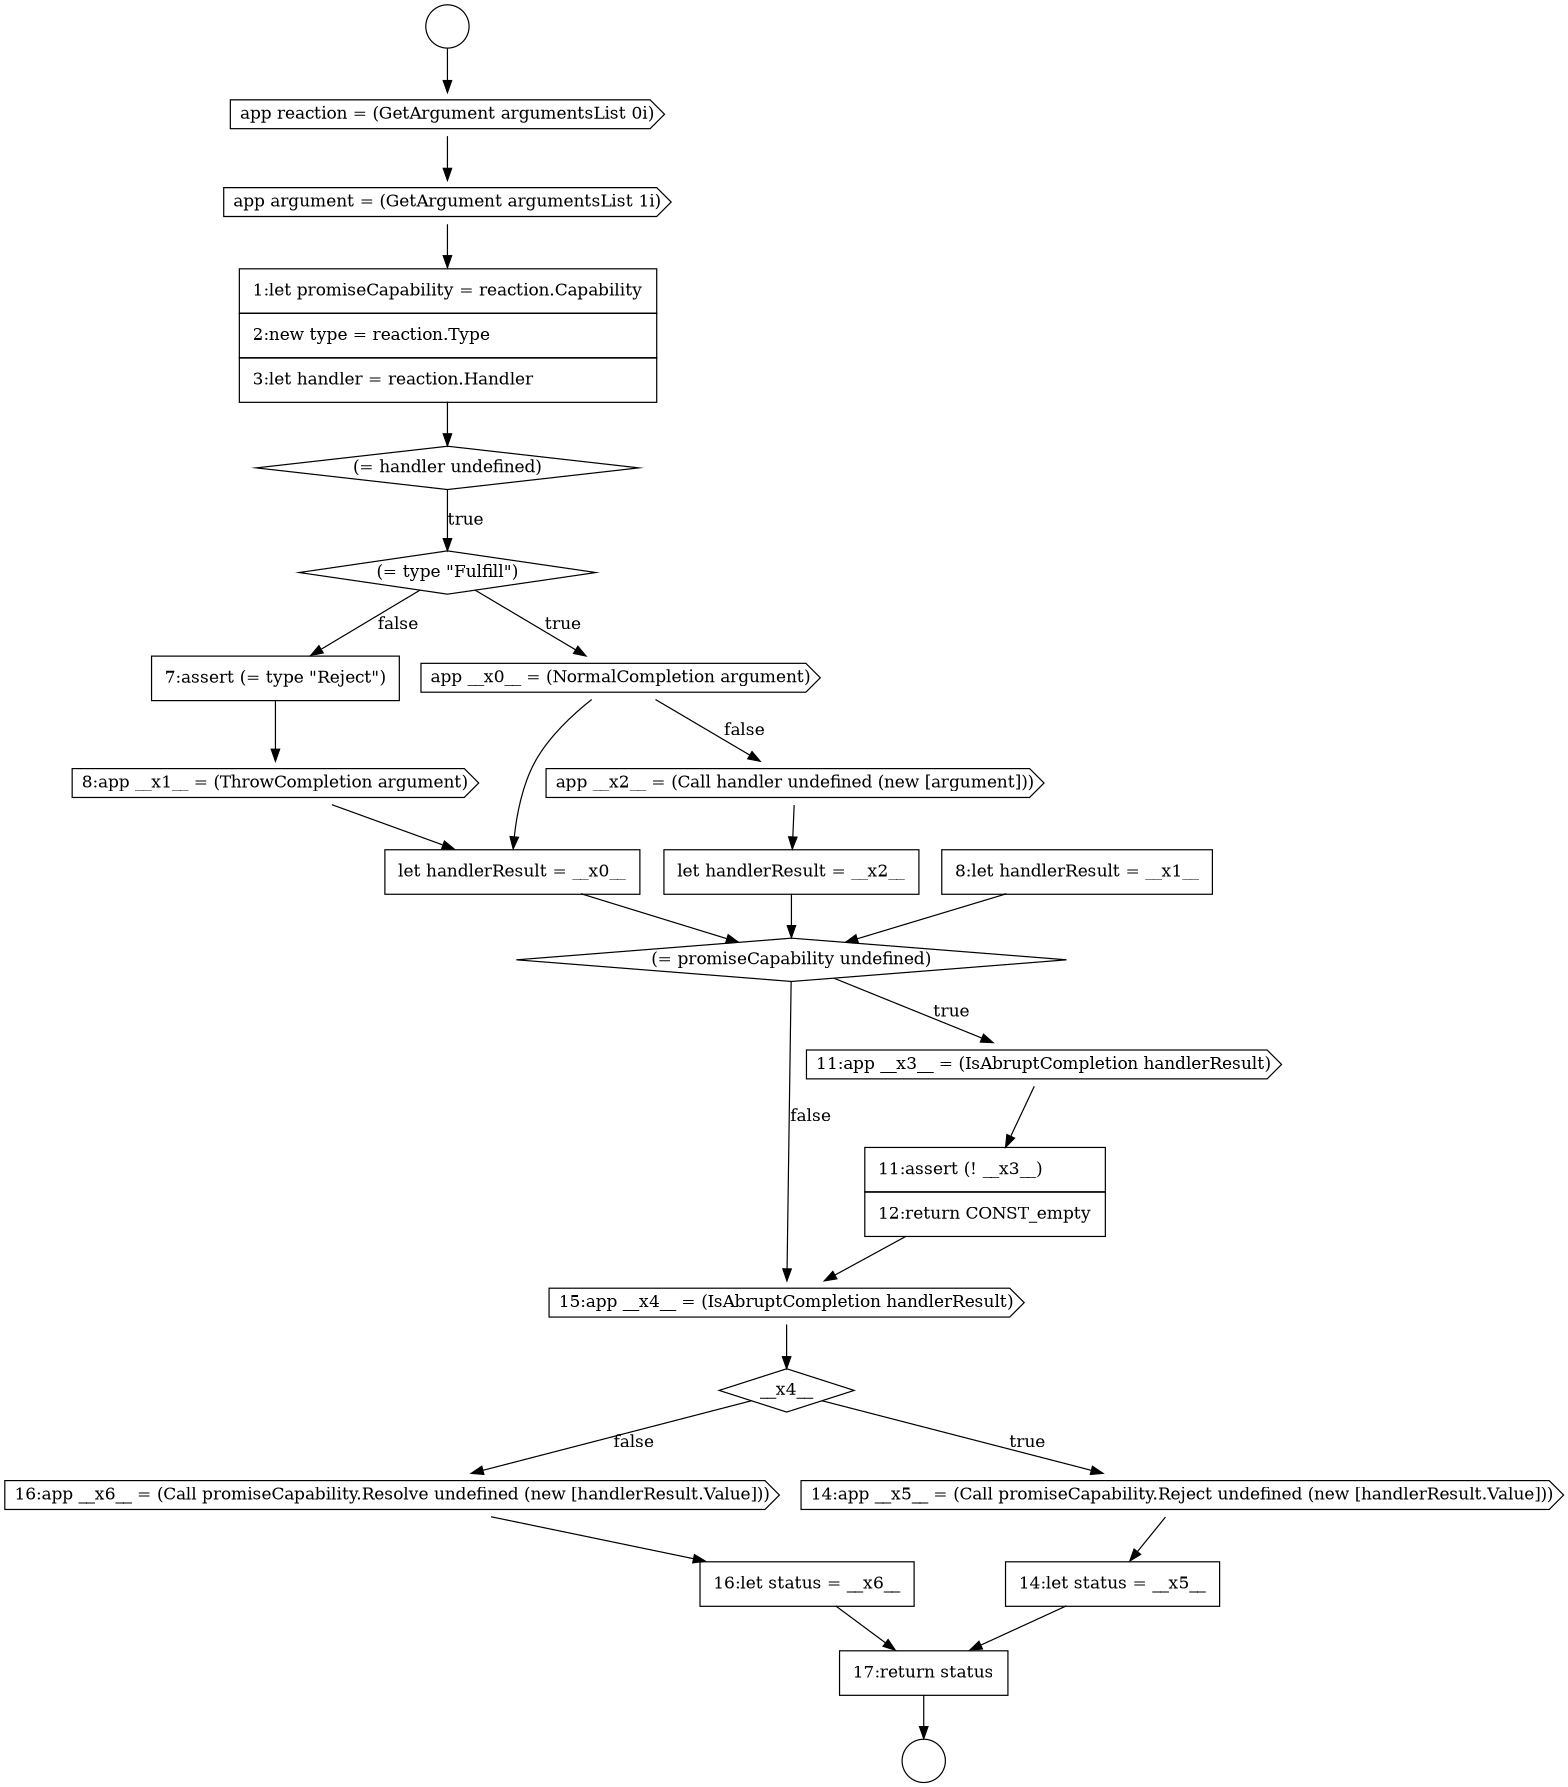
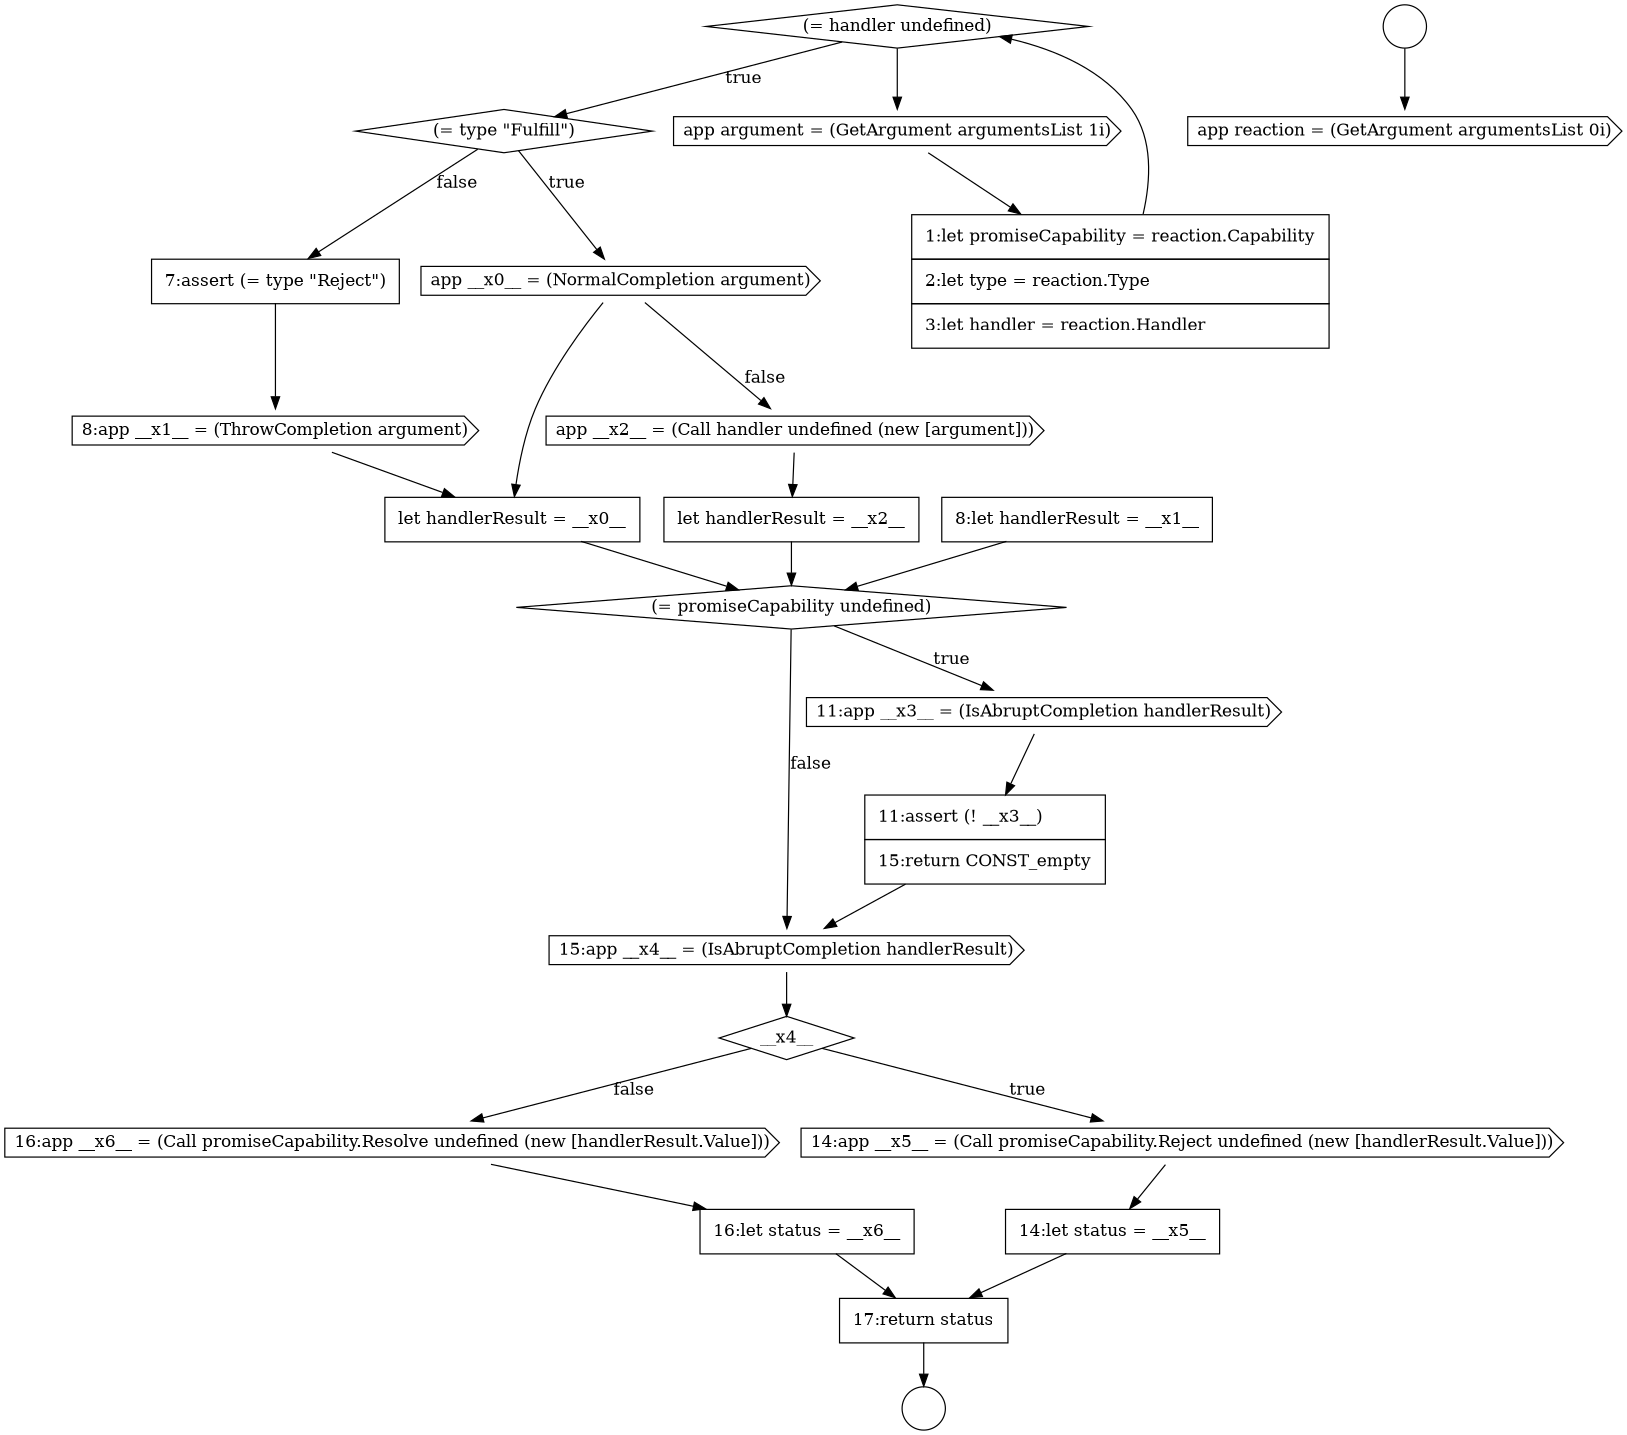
  digraph {
    node [color=black fillcolor=white shape=none style=filled]
    edge [color=black]
    n1 [label=<<font color="black">     <table border="0" cellborder="1" cellspacing="0" cellpadding="10">       <tr><td align="left">7:assert (= type &quot;Reject&quot;)</td></tr>     </table>   </font>> margin=0]
    n2 [label=<<font color="black">8:app __x1__ = (ThrowCompletion argument)</font>> shape=cds]
    n3 [label=<<font color="black">     <table border="0" cellborder="1" cellspacing="0" cellpadding="10">       <tr><td align="left">let handlerResult = __x0__</td></tr>     </table>   </font>> margin=0]
    n4 [label=<<font color="black">(= type &quot;Fulfill&quot;)</font>> shape=diamond]
    n5 [label=<<font color="black">app __x0__ = (NormalCompletion argument)</font>> shape=cds]
    n6 [label=<<font color="black">app __x2__ = (Call handler undefined (new [argument]))</font>> shape=cds]
    n7 [label=<<font color="black">     <table border="0" cellborder="1" cellspacing="0" cellpadding="10">       <tr><td align="left">let handlerResult = __x2__</td></tr>     </table>   </font>> margin=0]
    n8 [label=<<font color="black">(= promiseCapability undefined)</font>> shape=diamond]
    n9 [label=" " shape=circle]
    n10 [label=<<font color="black">app reaction = (GetArgument argumentsList 0i)</font>> shape=cds]
    n11 [label=<<font color="black">app argument = (GetArgument argumentsList 1i)</font>> shape=cds]
    n12 [label=<<font color="black">     <table border="0" cellborder="1" cellspacing="0" cellpadding="10">       <tr><td align="left">17:return status</td></tr>     </table>   </font>> margin=0]
    n13 [label=" " shape=circle]
    n14 [label=<<font color="black">(= handler undefined)</font>> shape=diamond]
    n15 [label=<<font color="black">15:app __x4__ = (IsAbruptCompletion handlerResult)</font>> shape=cds]
    n16 [label=<<font color="black">__x4__</font>> shape=diamond]
    n17 [label=<<font color="black">16:app __x6__ = (Call promiseCapability.Resolve undefined (new [handlerResult.Value]))</font>> shape=cds]
    n18 [label=<<font color="black">14:app __x5__ = (Call promiseCapability.Reject undefined (new [handlerResult.Value]))</font>> shape=cds]
    n19 [label=<<font color="black">11:app __x3__ = (IsAbruptCompletion handlerResult)</font>> shape=cds]
-   n20 [label=<<font color="black">     <table border="0" cellborder="1" cellspacing="0" cellpadding="10">       <tr><td align="left">11:assert (! __x3__)</td></tr>       <tr><td align="left">12:return CONST_empty</td></tr>     </table>   </font>> margin=0]
-   n21 [label=<<font color="black">     <table border="0" cellborder="1" cellspacing="0" cellpadding="10">       <tr><td align="left">1:let promiseCapability = reaction.Capability</td></tr>       <tr><td align="left">2:new type = reaction.Type</td></tr>       <tr><td align="left">3:let handler = reaction.Handler</td></tr>     </table>   </font>> margin=0]
+   n20 [label=<<font color="black">     <table border="0" cellborder="1" cellspacing="0" cellpadding="10">       <tr><td align="left">11:assert (! __x3__)</td></tr>       <tr><td align="left">15:return CONST_empty</td></tr>     </table>   </font>> margin=0]
+   n21 [label=<<font color="black">     <table border="0" cellborder="1" cellspacing="0" cellpadding="10">       <tr><td align="left">1:let promiseCapability = reaction.Capability</td></tr>       <tr><td align="left">2:let type = reaction.Type</td></tr>       <tr><td align="left">3:let handler = reaction.Handler</td></tr>     </table>   </font>> margin=0]
    n22 [label=<<font color="black">     <table border="0" cellborder="1" cellspacing="0" cellpadding="10">       <tr><td align="left">8:let handlerResult = __x1__</td></tr>     </table>   </font>> margin=0]
    n23 [label=<<font color="black">     <table border="0" cellborder="1" cellspacing="0" cellpadding="10">       <tr><td align="left">16:let status = __x6__</td></tr>     </table>   </font>> margin=0]
    n24 [label=<<font color="black">     <table border="0" cellborder="1" cellspacing="0" cellpadding="10">       <tr><td align="left">14:let status = __x5__</td></tr>     </table>   </font>> margin=0]
    n1 -> n2
    n2 -> n3
    n3 -> n8
    n4 -> n1 [label=<<font color="black">false</font>>]
    n4 -> n5 [label=<<font color="black">true</font>>]
    n5 -> n3
    n5 -> n6 [label=<<font color="black">false</font>>]
    n6 -> n7
    n7 -> n8
    n8 -> n15 [label=<<font color="black">false</font>>]
    n8 -> n19 [label=<<font color="black">true</font>>]
    n9 -> n10
-   n10 -> n11
+   n14 -> n11
    n11 -> n21
    n12 -> n13
    n14 -> n4 [label=<<font color="black">true</font>>]
    n15 -> n16
    n16 -> n17 [label=<<font color="black">false</font>>]
    n16 -> n18 [label=<<font color="black">true</font>>]
    n17 -> n23
    n18 -> n24
    n19 -> n20
    n20 -> n15
    n21 -> n14
    n22 -> n8
    n23 -> n12
    n24 -> n12
  }
